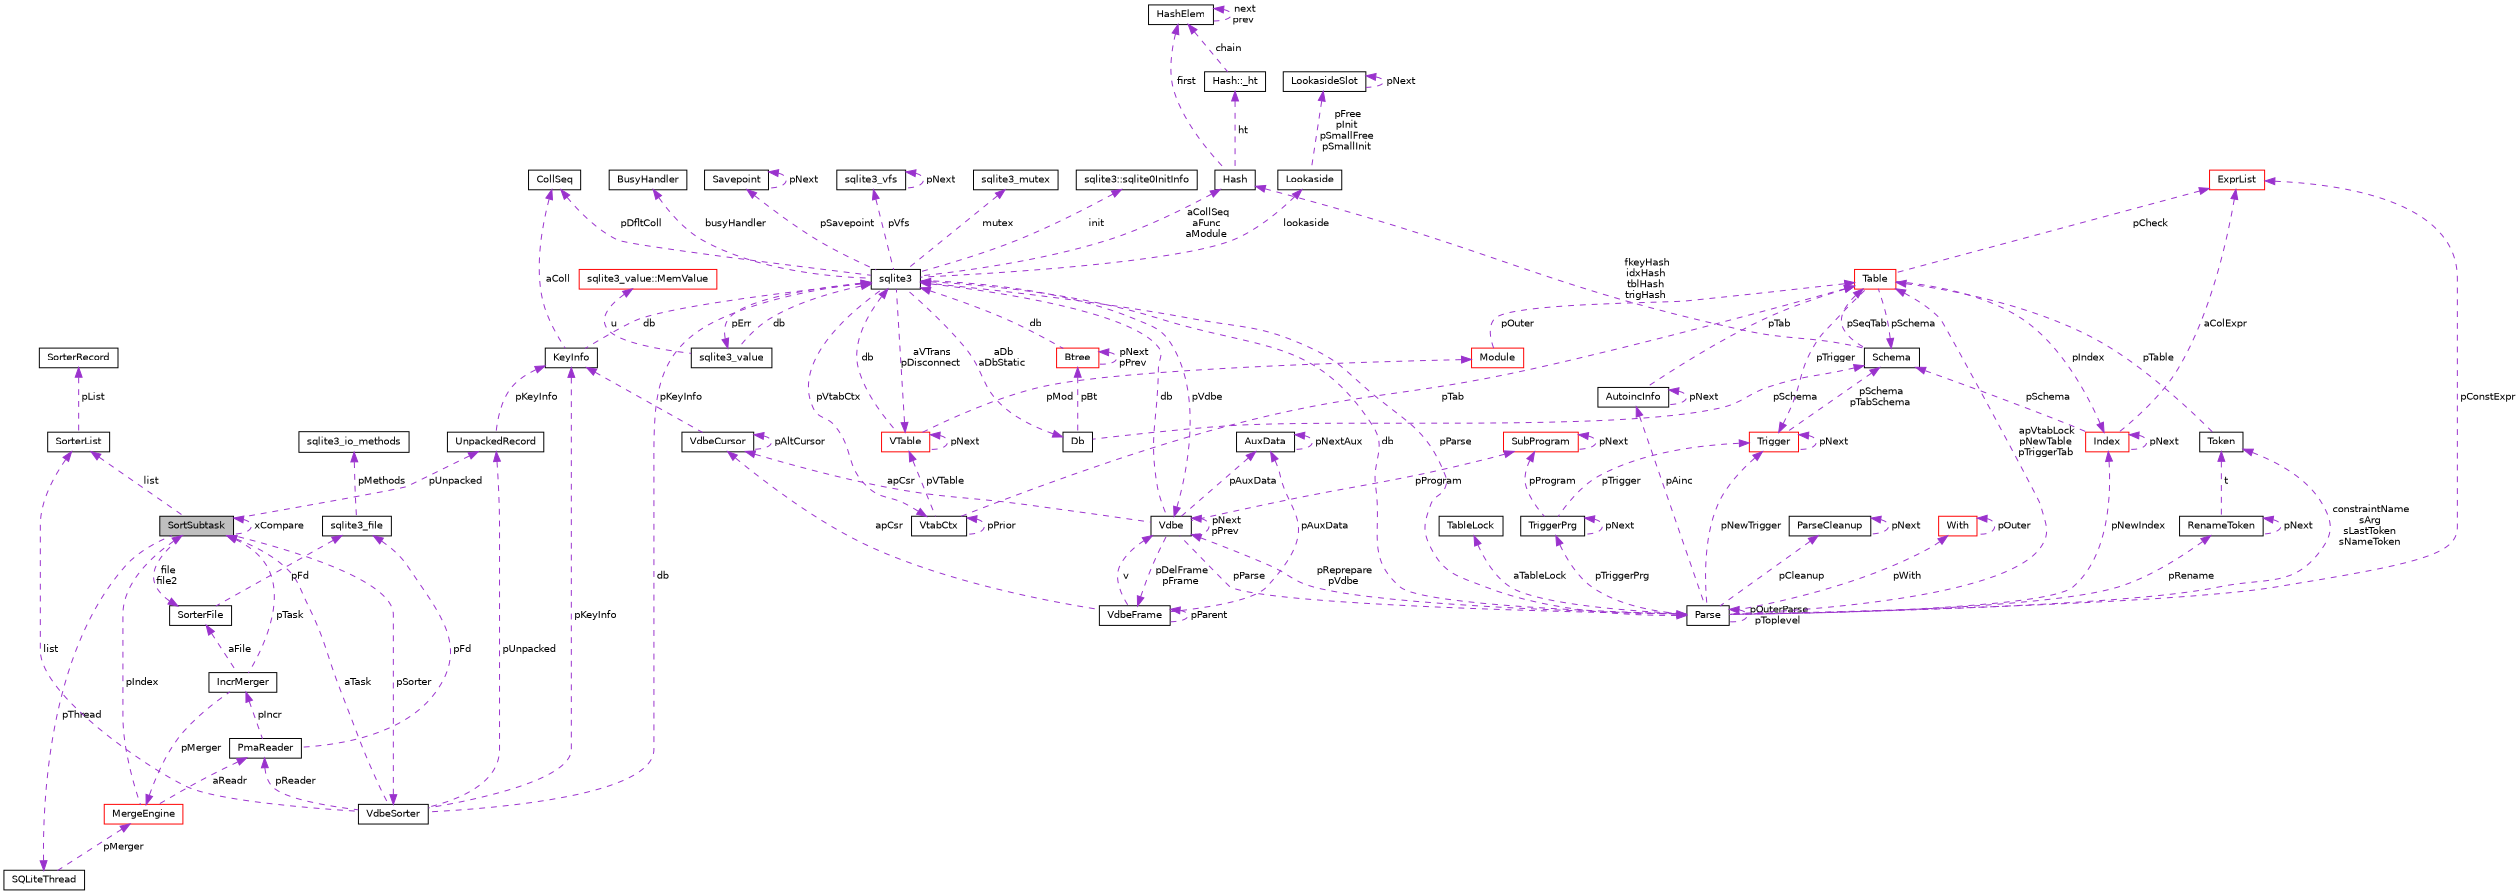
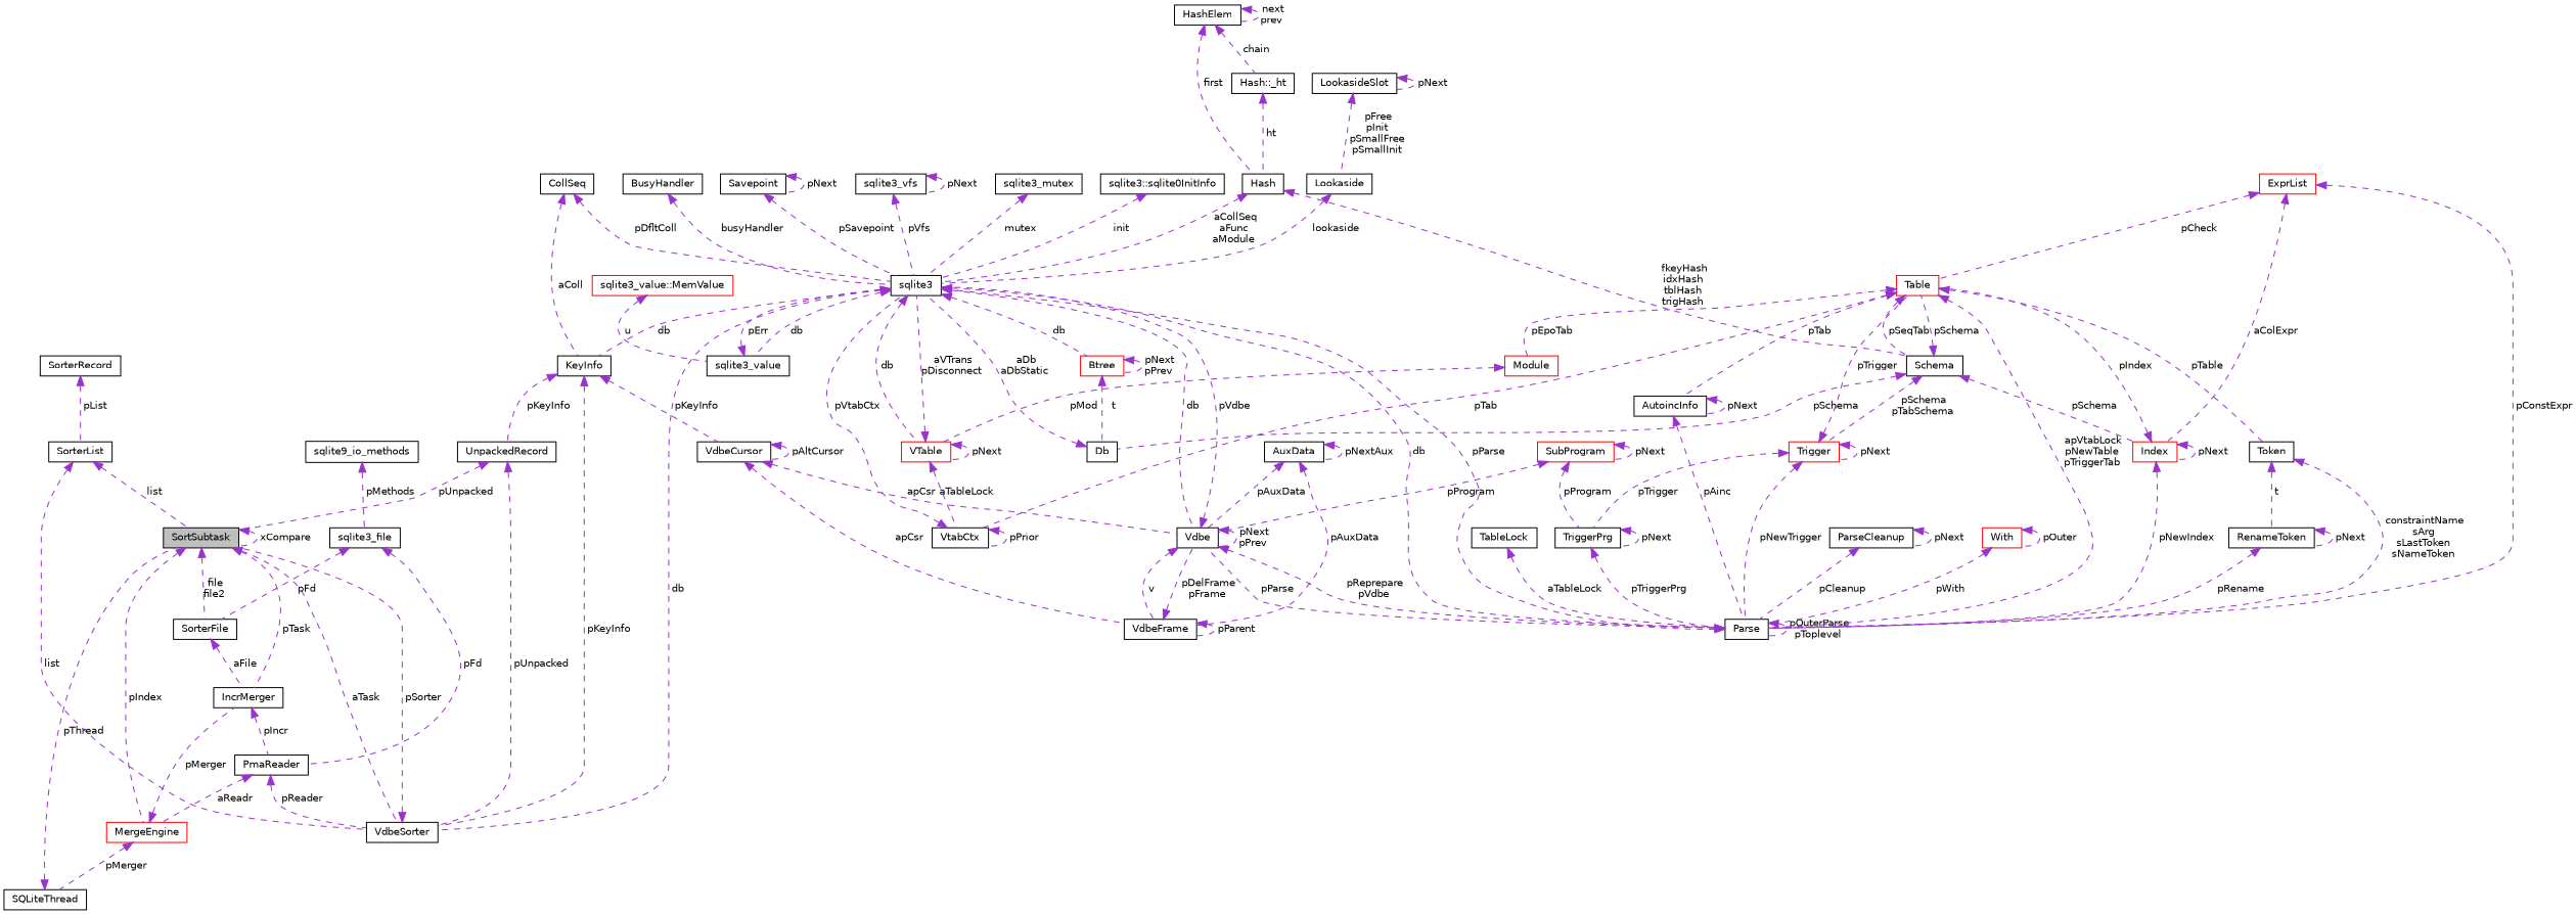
  digraph {
    node [color=black fillcolor=white fontname=Helvetica fontsize=10 shape=record style=filled]
    edge [color=darkorchid3 dir=back fontname=Helvetica fontsize=10 labelfontname=Helvetica labelfontsize=10 style=dashed]
    n1 [fillcolor=grey75 fontcolor=black height=0.2 label=SortSubtask width=0.4]
    n2 [height=0.2 label=VdbeSorter width=0.4]
    n3 [height=0.2 label=IncrMerger width=0.4]
    n4 [color=red height=0.2 label=MergeEngine width=0.4]
    n5 [height=0.2 label=PmaReader width=0.4]
    n6 [height=0.2 label=SQLiteThread width=0.4]
    n7 [height=0.2 label=sqlite3_file width=0.4]
    n8 [height=0.2 label=SorterFile width=0.4]
-   n9 [height=0.2 label=sqlite3_io_methods width=0.4]
+   n9 [height=0.2 label=sqlite9_io_methods width=0.4]
    n10 [height=0.2 label=sqlite3 width=0.4]
    n11 [height=0.2 label=Vdbe width=0.4]
    n12 [height=0.2 label=Parse width=0.4]
    n13 [height=0.2 label=KeyInfo width=0.4]
    n14 [color=red height=0.2 label=Btree width=0.4]
    n15 [height=0.2 label=sqlite3_value width=0.4]
    n16 [color=red height=0.2 label=VTable width=0.4]
    n17 [height=0.2 label=VdbeFrame width=0.4]
    n18 [height=0.2 label=VdbeCursor width=0.4]
    n19 [height=0.2 label=UnpackedRecord width=0.4]
    n20 [height=0.2 label=Db width=0.4]
    n21 [height=0.2 label=VtabCtx width=0.4]
    n22 [height=0.2 label=sqlite3_vfs width=0.4]
    n23 [color=red height=0.2 label=ExprList width=0.4]
    n24 [color=red height=0.2 label=Table width=0.4]
    n25 [color=red height=0.2 label=Index width=0.4]
    n26 [height=0.2 label=Token width=0.4]
    n27 [height=0.2 label=AutoincInfo width=0.4]
    n28 [height=0.2 label=Schema width=0.4]
    n29 [color=red height=0.2 label=Module width=0.4]
    n30 [height=0.2 label=RenameToken width=0.4]
    n31 [height=0.2 label=TableLock width=0.4]
    n32 [color=red height=0.2 label=Trigger width=0.4]
    n33 [height=0.2 label=TriggerPrg width=0.4]
    n34 [height=0.2 label=Hash width=0.4]
    n35 [height=0.2 label=HashElem width=0.4]
    n36 [height=0.2 label="Hash::_ht" width=0.4]
    n37 [color=red height=0.2 label=SubProgram width=0.4]
    n38 [height=0.2 label=ParseCleanup width=0.4]
    n39 [color=red height=0.2 label=With width=0.4]
    n40 [height=0.2 label=CollSeq width=0.4]
    n41 [height=0.2 label=AuxData width=0.4]
    n42 [height=0.2 label=sqlite3_mutex width=0.4]
    n43 [height=0.2 label="sqlite3::sqlite0InitInfo" width=0.4]
    n44 [color=red height=0.2 label="sqlite3_value::MemValue" width=0.4]
    n45 [height=0.2 label=Lookaside width=0.4]
    n46 [height=0.2 label=LookasideSlot width=0.4]
    n47 [height=0.2 label=BusyHandler width=0.4]
    n48 [height=0.2 label=Savepoint width=0.4]
    n49 [height=0.2 label=SorterList width=0.4]
    n50 [height=0.2 label=SorterRecord width=0.4]
    n1 -> n1 [label=" xCompare"]
    n1 -> n2 [label=" aTask"]
    n1 -> n3 [label=" pTask"]
    n1 -> n4 [label=" pIndex"]
    n2 -> n1 [label=" pSorter"]
    n3 -> n5 [label=" pIncr"]
    n4 -> n3 [label=" pMerger"]
    n4 -> n6 [label=" pMerger"]
    n5 -> n2 [label=" pReader"]
    n5 -> n4 [label=" aReadr"]
    n6 -> n1 [label=" pThread"]
    n7 -> n5 [label=" pFd"]
    n7 -> n8 [label=" pFd"]
-   n8 -> n1 [label=" file\nfile2"]
+   n1 -> n8 [label=" file\nfile2"]
    n8 -> n3 [label=" aFile"]
    n9 -> n7 [label=" pMethods"]
    n10 -> n2 [label=" db"]
    n10 -> n11 [label=" db"]
    n10 -> n12 [label=" db"]
    n10 -> n13 [label=" db"]
    n10 -> n14 [label=" db"]
    n10 -> n15 [label=" db"]
    n10 -> n16 [label=" db"]
    n11 -> n10 [label=" pVdbe"]
    n11 -> n11 [label=" pNext\npPrev"]
    n11 -> n12 [label=" pReprepare\npVdbe"]
    n11 -> n17 [label=" v"]
    n12 -> n10 [label=" pParse"]
    n12 -> n11 [label=" pParse"]
    n12 -> n12 [label=" pOuterParse\npToplevel"]
    n13 -> n2 [label=" pKeyInfo"]
    n13 -> n18 [label=" pKeyInfo"]
    n13 -> n19 [label=" pKeyInfo"]
    n14 -> n14 [label=" pNext\npPrev"]
-   n14 -> n20 [label=" pBt"]
+   n14 -> n20 [label=" t"]
    n15 -> n10 [label=" pErr"]
    n16 -> n10 [label=" aVTrans\npDisconnect"]
    n16 -> n16 [label=" pNext"]
-   n16 -> n21 [label=" pVTable"]
+   n16 -> n21 [label=" aTableLock"]
    n17 -> n11 [label=" pDelFrame\npFrame"]
    n17 -> n17 [label=" pParent"]
    n18 -> n11 [label=" apCsr"]
    n18 -> n17 [label=" apCsr"]
    n18 -> n18 [label=" pAltCursor"]
    n19 -> n1 [label=" pUnpacked"]
    n19 -> n2 [label=" pUnpacked"]
    n20 -> n10 [label=" aDb\naDbStatic"]
    n21 -> n10 [label=" pVtabCtx"]
    n21 -> n21 [label=" pPrior"]
    n22 -> n10 [label=" pVfs"]
    n22 -> n22 [label=" pNext"]
    n23 -> n12 [label=" pConstExpr"]
    n23 -> n24 [label=" pCheck"]
    n23 -> n25 [label=" aColExpr"]
    n24 -> n12 [label=" apVtabLock\npNewTable\npTriggerTab"]
    n24 -> n21 [label=" pTab"]
    n24 -> n26 [label=" pTable"]
    n24 -> n27 [label=" pTab"]
    n24 -> n28 [label=" pSeqTab"]
-   n24 -> n29 [label=" pOuter"]
+   n24 -> n29 [label=" pEpoTab"]
    n25 -> n12 [label=" pNewIndex"]
    n25 -> n24 [label=" pIndex"]
    n25 -> n25 [label=" pNext"]
    n26 -> n12 [label=" constraintName\nsArg\nsLastToken\nsNameToken"]
    n26 -> n30 [label=" t"]
    n27 -> n12 [label=" pAinc"]
    n27 -> n27 [label=" pNext"]
    n28 -> n20 [label=" pSchema"]
    n28 -> n24 [label=" pSchema"]
    n28 -> n25 [label=" pSchema"]
    n28 -> n32 [label=" pSchema\npTabSchema"]
    n29 -> n16 [label=" pMod"]
    n30 -> n12 [label=" pRename"]
    n30 -> n30 [label=" pNext"]
    n31 -> n12 [label=" aTableLock"]
    n32 -> n12 [label=" pNewTrigger"]
    n32 -> n24 [label=" pTrigger"]
    n32 -> n32 [label=" pNext"]
    n32 -> n33 [label=" pTrigger"]
    n33 -> n12 [label=" pTriggerPrg"]
    n33 -> n33 [label=" pNext"]
    n34 -> n10 [label=" aCollSeq\naFunc\naModule"]
    n34 -> n28 [label=" fkeyHash\nidxHash\ntblHash\ntrigHash"]
    n35 -> n34 [label=" first"]
    n35 -> n35 [label=" next\nprev"]
    n35 -> n36 [label=" chain"]
    n36 -> n34 [label=" ht"]
    n37 -> n11 [label=" pProgram"]
    n37 -> n33 [label=" pProgram"]
    n37 -> n37 [label=" pNext"]
    n38 -> n12 [label=" pCleanup"]
    n38 -> n38 [label=" pNext"]
    n39 -> n12 [label=" pWith"]
    n39 -> n39 [label=" pOuter"]
    n40 -> n10 [label=" pDfltColl"]
    n40 -> n13 [label=" aColl"]
    n41 -> n11 [label=" pAuxData"]
    n41 -> n17 [label=" pAuxData"]
    n41 -> n41 [label=" pNextAux"]
    n42 -> n10 [label=" mutex"]
    n43 -> n10 [label=" init"]
    n44 -> n15 [label=" u"]
    n45 -> n10 [label=" lookaside"]
    n46 -> n45 [label=" pFree\npInit\npSmallFree\npSmallInit"]
    n46 -> n46 [label=" pNext"]
    n47 -> n10 [label=" busyHandler"]
    n48 -> n10 [label=" pSavepoint"]
    n48 -> n48 [label=" pNext"]
    n49 -> n1 [label=" list"]
    n49 -> n2 [label=" list"]
    n50 -> n49 [label=" pList"]
  }
